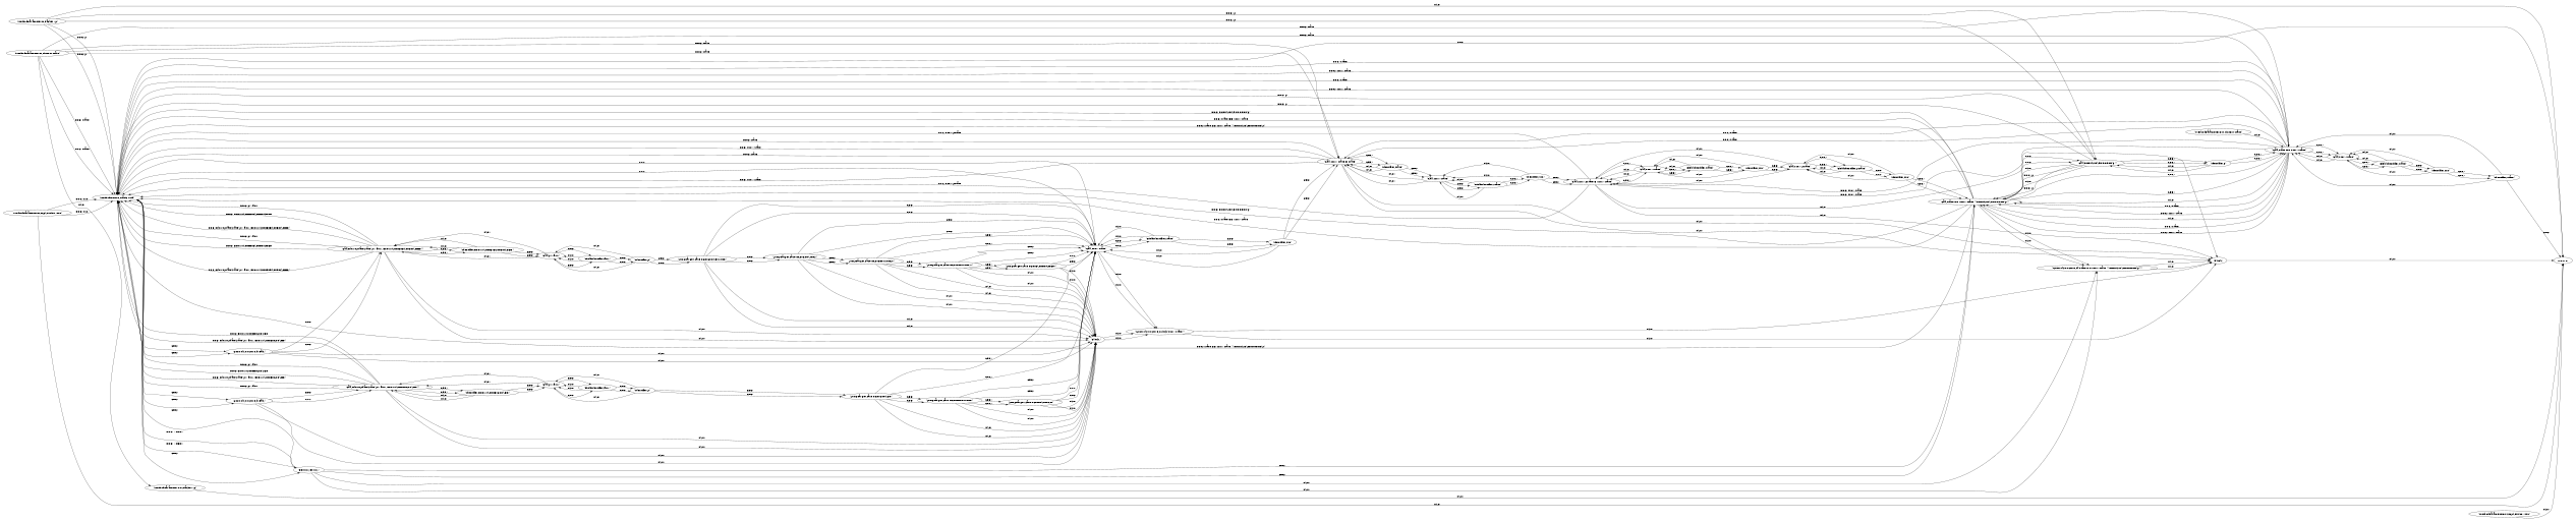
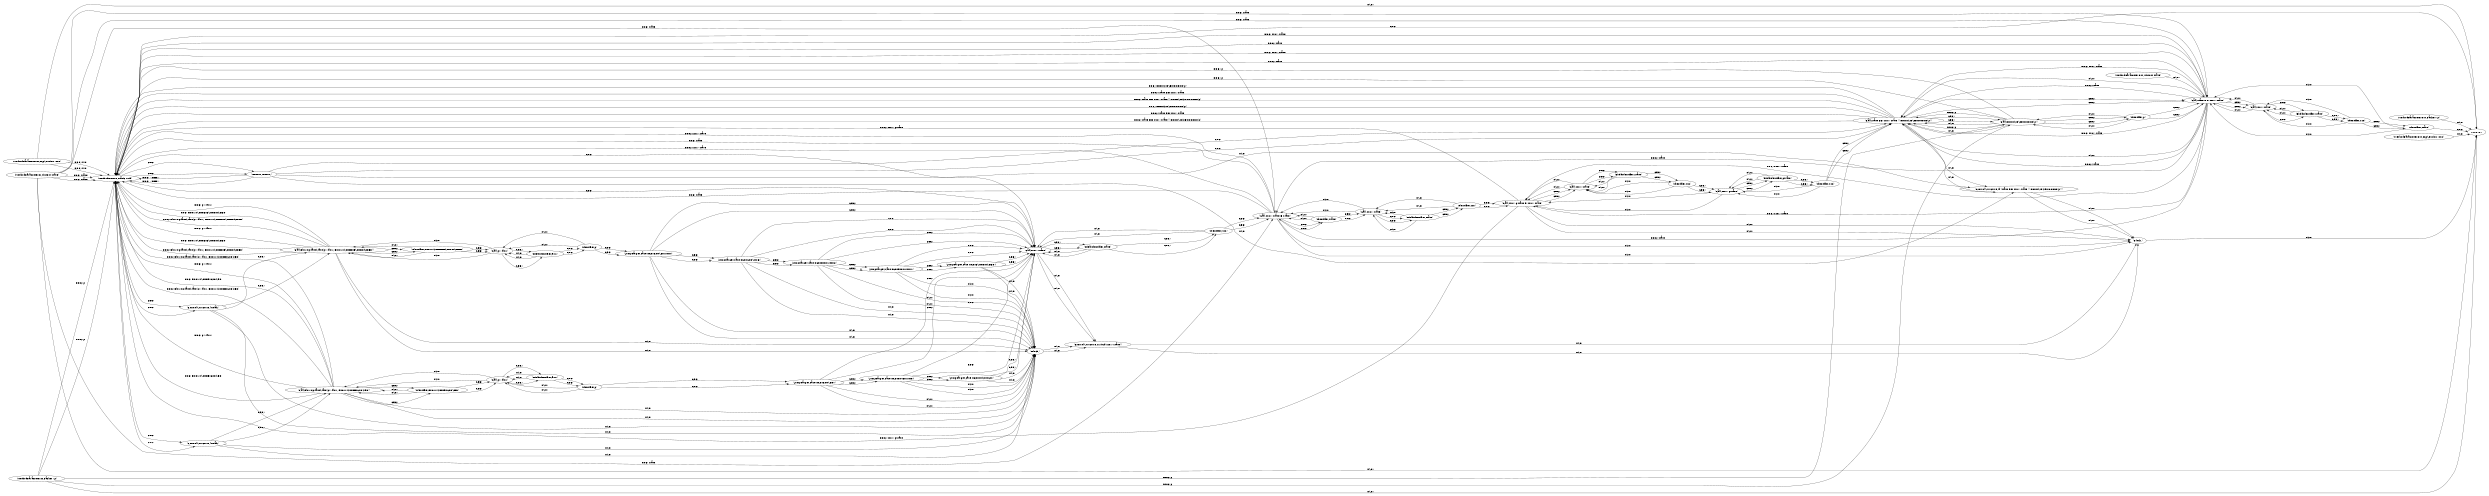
  digraph {
    rankdir=LR
    n1 [label="(MethodReturn,static void)"]
    n2 [label="(Call,ssn->state)"]
    n3 [label="(ControlStructure,break;)"]
    n4 [label="(ControlStructure,break;)"]
    n5 [label="(Return,return;)"]
    1000101
    n7 [label="(FieldIdentifier,state)"]
    n8 [label="(ControlStructure,switch(ssn->state))"]
    n9 [label="(Block,)"]
    n10 [label="(Call,FlowUpdateState(p->flow, FLOW_STATE_ESTABLISHED))"]
    n11 [label="(Call,FlowUpdateState(p->flow, FLOW_STATE_CLOSED))"]
    n12 [label="(Call,state == ssn->state || PKT_IS_PSEUDOPKT(p))"]
    n13 [label="(ControlStructure,if (state == ssn->state || PKT_IS_PSEUDOPKT(p)))"]
    n14 [label="(MethodParameterIn,Packet *p)"]
    n15 [label="(Call,PKT_IS_PSEUDOPKT(p))"]
    n16 [label="(Identifier,p)"]
    n17 [label="(MethodParameterOut,Packet *p)"]
    n18 [label="(MethodParameterIn,TcpSession *ssn)"]
    n19 [label="(MethodParameterOut,TcpSession *ssn)"]
    n20 [label="(Identifier,ssn)"]
    n21 [label="(Block,)"]
    n22 [label="(Call,ssn->state = state)"]
    n23 [label="(Identifier,state)"]
    n24 [label="(JumpTarget,case TCP_ESTABLISHED:)"]
    n25 [label="(JumpTarget,case TCP_FIN_WAIT1:)"]
    n26 [label="(JumpTarget,case TCP_FIN_WAIT2:)"]
    n27 [label="(JumpTarget,case TCP_CLOSING:)"]
    n28 [label="(JumpTarget,case TCP_CLOSE_WAIT:)"]
    n29 [label="(Identifier,FLOW_STATE_ESTABLISHED)"]
    n30 [label="(Call,p->flow)"]
    n31 [label="(FieldIdentifier,flow)"]
    n32 [label="(Identifier,p)"]
    n33 [label="(JumpTarget,case TCP_LAST_ACK:)"]
    n34 [label="(MethodParameterIn,uint8_t state)"]
    n35 [label="(Call,state == ssn->state)"]
    n36 [label="(Call,ssn->state)"]
    n37 [label="(Call,ssn->pstate = ssn->state)"]
    n38 [label="(MethodParameterOut,uint8_t state)"]
    n39 [label="(JumpTarget,case TCP_TIME_WAIT:)"]
    n40 [label="(JumpTarget,case TCP_CLOSED:)"]
    n41 [label="(Identifier,FLOW_STATE_CLOSED)"]
    n42 [label="(Call,p->flow)"]
    n43 [label="(FieldIdentifier,flow)"]
    n44 [label="(Identifier,p)"]
    n45 [label="(FieldIdentifier,state)"]
    n46 [label="(Identifier,ssn)"]
    n47 [label="(Identifier,state)"]
    n48 [label="(Call,ssn->state)"]
    n49 [label="(FieldIdentifier,state)"]
    n50 [label="(Identifier,ssn)"]
    n51 [label="(Call,ssn->pstate)"]
    n52 [label="(FieldIdentifier,pstate)"]
    n53 [label="(Identifier,ssn)"]
    n54 [label="(FieldIdentifier,state)"]
    n55 [label="(Call,ssn->state)"]
    n56 [label="(Identifier,ssn)"]
    n1 -> n2 [label="CFG: "]
    n1 -> n2 [label="CFG: "]
    n1 -> n3 [label="CFG: "]
    n1 -> n3 [label="CFG: "]
    n1 -> n4 [label="CFG: "]
    n1 -> n4 [label="CFG: "]
    n1 -> n5 [label="CFG: "]
    n1 -> n5 [label="CFG: "]
    n1 -> 1000101 [label="CFG: "]
    n2 -> n7 [label="CFG: "]
    n2 -> n7 [label="CFG: "]
    n2 -> n8 [label="AST: "]
    n2 -> n8 [label="AST: "]
    n3 -> n9 [label="AST: "]
    n3 -> n9 [label="AST: "]
    n3 -> n10 [label="CFG: "]
    n3 -> n10 [label="CFG: "]
    n4 -> n9 [label="AST: "]
    n4 -> n9 [label="AST: "]
    n4 -> n11 [label="CFG: "]
    n4 -> n11 [label="CFG: "]
    n5 -> n1 [label="DDG: <RET>"]
    n5 -> n1 [label="DDG: <RET>"]
    n5 -> n12 [label="CFG: "]
    n5 -> n12 [label="CFG: "]
    n5 -> n13 [label="AST: "]
    n5 -> n13 [label="AST: "]
    n7 -> n2 [label="AST: "]
    n7 -> n2 [label="AST: "]
    n7 -> n20 [label="CFG: "]
    n7 -> n20 [label="CFG: "]
    n8 -> n21 [label="AST: "]
    n8 -> n21 [label="AST: "]
    n9 -> n8 [label="AST: "]
    n9 -> n8 [label="AST: "]
    n10 -> n1 [label="DDG: FLOW_STATE_ESTABLISHED"]
    n10 -> n1 [label="DDG: FlowUpdateState(p->flow, FLOW_STATE_ESTABLISHED)"]
    n10 -> n1 [label="DDG: p->flow"]
    n10 -> n1 [label="DDG: FLOW_STATE_ESTABLISHED"]
    n10 -> n1 [label="DDG: FlowUpdateState(p->flow, FLOW_STATE_ESTABLISHED)"]
    n10 -> n1 [label="DDG: p->flow"]
    n10 -> n9 [label="AST: "]
    n10 -> n9 [label="AST: "]
    n10 -> n29 [label="CFG: "]
    n10 -> n29 [label="CFG: "]
    n11 -> n1 [label="DDG: p->flow"]
    n11 -> n1 [label="DDG: FLOW_STATE_CLOSED"]
    n11 -> n1 [label="DDG: FlowUpdateState(p->flow, FLOW_STATE_CLOSED)"]
    n11 -> n1 [label="DDG: p->flow"]
    n11 -> n1 [label="DDG: FLOW_STATE_CLOSED"]
    n11 -> n1 [label="DDG: FlowUpdateState(p->flow, FLOW_STATE_CLOSED)"]
    n11 -> n9 [label="AST: "]
    n11 -> n9 [label="AST: "]
    n11 -> n41 [label="CFG: "]
    n11 -> n41 [label="CFG: "]
    n12 -> n1 [label="DDG: state == ssn->state"]
    n12 -> n1 [label="DDG: state == ssn->state || PKT_IS_PSEUDOPKT(p)"]
    n12 -> n1 [label="DDG: PKT_IS_PSEUDOPKT(p)"]
    n12 -> n1 [label="DDG: state == ssn->state"]
    n12 -> n1 [label="DDG: state == ssn->state || PKT_IS_PSEUDOPKT(p)"]
    n12 -> n1 [label="DDG: PKT_IS_PSEUDOPKT(p)"]
    n12 -> n13 [label="AST: "]
    n12 -> n13 [label="AST: "]
    n12 -> n15 [label="CFG: "]
    n12 -> n15 [label="CFG: "]
    n12 -> n35 [label="CFG: "]
    n12 -> n35 [label="CFG: "]
    n13 -> n21 [label="AST: "]
    n13 -> n21 [label="AST: "]
    n14 -> n1 [label="DDG: p"]
    n14 -> n1 [label="DDG: p"]
    n14 -> 1000101 [label="AST: "]
    n14 -> n15 [label="DDG: p"]
    n14 -> n15 [label="DDG: p"]
    n15 -> n1 [label="DDG: p"]
    n15 -> n1 [label="DDG: p"]
    n15 -> n12 [label="AST: "]
    n15 -> n12 [label="DDG: p"]
    n15 -> n12 [label="AST: "]
    n15 -> n12 [label="DDG: p"]
    n15 -> n16 [label="CFG: "]
    n15 -> n16 [label="CFG: "]
    n16 -> n15 [label="AST: "]
    n16 -> n15 [label="AST: "]
    n16 -> n35 [label="CFG: "]
    n16 -> n35 [label="CFG: "]
    n17 -> 1000101 [label="AST: "]
    n18 -> n1 [label="DDG: ssn"]
    n18 -> n1 [label="DDG: ssn"]
    n18 -> 1000101 [label="AST: "]
    n19 -> 1000101 [label="AST: "]
    n20 -> n2 [label="AST: "]
    n20 -> n2 [label="AST: "]
    n20 -> n22 [label="CFG: "]
    n20 -> n22 [label="CFG: "]
    n21 -> 1000101 [label="AST: "]
    n22 -> n1 [label="DDG: state"]
    n22 -> n1 [label="DDG: ssn->state"]
    n22 -> n1 [label="DDG: state"]
    n22 -> n1 [label="DDG: ssn->state"]
    n22 -> n21 [label="AST: "]
    n22 -> n21 [label="AST: "]
    n22 -> n23 [label="CFG: "]
    n22 -> n23 [label="CFG: "]
    n23 -> n22 [label="AST: "]
    n23 -> n22 [label="AST: "]
    n23 -> n55 [label="CFG: "]
    n23 -> n55 [label="CFG: "]
    n24 -> n2 [label="CFG: "]
    n24 -> n2 [label="CFG: "]
    n24 -> n9 [label="AST: "]
    n24 -> n9 [label="AST: "]
    n25 -> n2 [label="CFG: "]
    n25 -> n2 [label="CFG: "]
    n25 -> n9 [label="AST: "]
    n25 -> n9 [label="AST: "]
    n25 -> n24 [label="CFG: "]
    n25 -> n24 [label="CFG: "]
    n26 -> n2 [label="CFG: "]
    n26 -> n2 [label="CFG: "]
    n26 -> n9 [label="AST: "]
    n26 -> n9 [label="AST: "]
    n26 -> n25 [label="CFG: "]
    n26 -> n25 [label="CFG: "]
    n27 -> n2 [label="CFG: "]
    n27 -> n2 [label="CFG: "]
    n27 -> n9 [label="AST: "]
    n27 -> n9 [label="AST: "]
    n27 -> n26 [label="CFG: "]
    n27 -> n26 [label="CFG: "]
    n28 -> n2 [label="CFG: "]
    n28 -> n2 [label="CFG: "]
    n28 -> n9 [label="AST: "]
    n28 -> n9 [label="AST: "]
    n28 -> n27 [label="CFG: "]
    n28 -> n27 [label="CFG: "]
    n29 -> n10 [label="AST: "]
    n29 -> n10 [label="AST: "]
    n29 -> n30 [label="CFG: "]
    n29 -> n30 [label="CFG: "]
    n30 -> n10 [label="AST: "]
    n30 -> n10 [label="AST: "]
    n30 -> n31 [label="CFG: "]
    n30 -> n31 [label="CFG: "]
    n31 -> n30 [label="AST: "]
    n31 -> n30 [label="AST: "]
    n31 -> n32 [label="CFG: "]
    n31 -> n32 [label="CFG: "]
    n32 -> n28 [label="CFG: "]
    n32 -> n28 [label="CFG: "]
    n32 -> n30 [label="AST: "]
    n32 -> n30 [label="AST: "]
    n33 -> n2 [label="CFG: "]
    n33 -> n2 [label="CFG: "]
    n33 -> n9 [label="AST: "]
    n33 -> n9 [label="AST: "]
    n34 -> n1 [label="DDG: state"]
    n34 -> n1 [label="DDG: state"]
-   n34 -> n17 [label="AST: "]
+   n34 -> 1000101 [label="AST: "]
    n34 -> n22 [label="DDG: state"]
    n34 -> n22 [label="DDG: state"]
    n34 -> n35 [label="DDG: state"]
    n34 -> n35 [label="DDG: state"]
    n35 -> n1 [label="DDG: state"]
    n35 -> n1 [label="DDG: ssn->state"]
    n35 -> n1 [label="DDG: state"]
    n35 -> n1 [label="DDG: ssn->state"]
    n35 -> n12 [label="AST: "]
    n35 -> n12 [label="DDG: state"]
    n35 -> n12 [label="DDG: ssn->state"]
    n35 -> n12 [label="AST: "]
    n35 -> n12 [label="DDG: state"]
    n35 -> n12 [label="DDG: ssn->state"]
    n35 -> n22 [label="DDG: state"]
    n35 -> n22 [label="DDG: state"]
    n35 -> n36 [label="CFG: "]
    n35 -> n36 [label="CFG: "]
    n35 -> n37 [label="DDG: ssn->state"]
    n35 -> n37 [label="DDG: ssn->state"]
    n36 -> n35 [label="AST: "]
    n36 -> n35 [label="AST: "]
    n36 -> n45 [label="CFG: "]
    n36 -> n45 [label="CFG: "]
    n37 -> n1 [label="DDG: ssn->pstate"]
    n37 -> n1 [label="DDG: ssn->pstate"]
    n37 -> n21 [label="AST: "]
    n37 -> n21 [label="AST: "]
    n37 -> n48 [label="CFG: "]
    n37 -> n48 [label="CFG: "]
    n38 -> n35 [label="AST: "]
    n39 -> n2 [label="CFG: "]
    n39 -> n2 [label="CFG: "]
    n39 -> n9 [label="AST: "]
    n39 -> n9 [label="AST: "]
    n39 -> n33 [label="CFG: "]
    n39 -> n33 [label="CFG: "]
    n40 -> n2 [label="CFG: "]
    n40 -> n2 [label="CFG: "]
    n40 -> n9 [label="AST: "]
    n40 -> n9 [label="AST: "]
    n40 -> n39 [label="CFG: "]
    n40 -> n39 [label="CFG: "]
    n41 -> n11 [label="AST: "]
    n41 -> n11 [label="AST: "]
    n41 -> n42 [label="CFG: "]
    n41 -> n42 [label="CFG: "]
    n42 -> n11 [label="AST: "]
    n42 -> n11 [label="AST: "]
    n42 -> n43 [label="CFG: "]
    n42 -> n43 [label="CFG: "]
    n43 -> n42 [label="AST: "]
    n43 -> n42 [label="AST: "]
    n43 -> n44 [label="CFG: "]
    n43 -> n44 [label="CFG: "]
    n44 -> n40 [label="CFG: "]
    n44 -> n40 [label="CFG: "]
    n44 -> n42 [label="AST: "]
    n44 -> n42 [label="AST: "]
    n45 -> n36 [label="AST: "]
    n45 -> n36 [label="AST: "]
    n45 -> n46 [label="CFG: "]
    n45 -> n46 [label="CFG: "]
    n46 -> n36 [label="AST: "]
    n46 -> n36 [label="AST: "]
    n46 -> n47 [label="CFG: "]
    n46 -> n47 [label="CFG: "]
    n47 -> 1000101 [label="CFG: "]
    n47 -> n35 [label="AST: "]
    n47 -> n35 [label="AST: "]
    n48 -> n37 [label="AST: "]
    n48 -> n37 [label="AST: "]
    n48 -> n49 [label="CFG: "]
    n48 -> n49 [label="CFG: "]
    n49 -> n48 [label="AST: "]
    n49 -> n48 [label="AST: "]
    n49 -> n50 [label="CFG: "]
    n49 -> n50 [label="CFG: "]
    n50 -> n48 [label="AST: "]
    n50 -> n48 [label="AST: "]
    n50 -> n51 [label="CFG: "]
    n50 -> n51 [label="CFG: "]
    n51 -> n37 [label="AST: "]
    n51 -> n37 [label="AST: "]
    n51 -> n52 [label="CFG: "]
    n51 -> n52 [label="CFG: "]
    n52 -> n51 [label="AST: "]
    n52 -> n51 [label="AST: "]
    n52 -> n53 [label="CFG: "]
    n52 -> n53 [label="CFG: "]
    n53 -> n12 [label="CFG: "]
    n53 -> n12 [label="CFG: "]
    n53 -> n51 [label="AST: "]
    n53 -> n51 [label="AST: "]
    n54 -> n55 [label="AST: "]
    n54 -> n55 [label="AST: "]
    n54 -> n56 [label="CFG: "]
    n54 -> n56 [label="CFG: "]
    n55 -> n22 [label="AST: "]
    n55 -> n22 [label="AST: "]
    n55 -> n54 [label="CFG: "]
    n55 -> n54 [label="CFG: "]
    n56 -> n37 [label="CFG: "]
    n56 -> n37 [label="CFG: "]
    n56 -> n55 [label="AST: "]
    n56 -> n55 [label="AST: "]
  }
